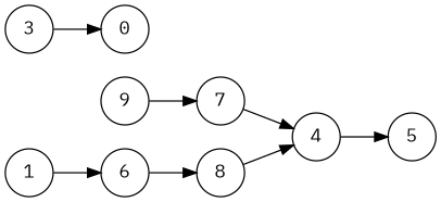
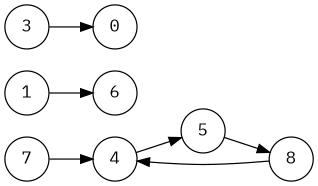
  digraph {
    fontname="IBM Plex Mono"
    rankdir=LR
    node [fontname="IBM Plex Mono" shape=circle]
    edge [fontname="IBM Plex Mono"]
-   9
    7
    1
    6
    3
    0
    4
    5
    8
-   9 -> 7
    7 -> 4
    1 -> 6
    3 -> 0
    4 -> 5
-   6 -> 8
+   5 -> 8
    8 -> 4
  }
